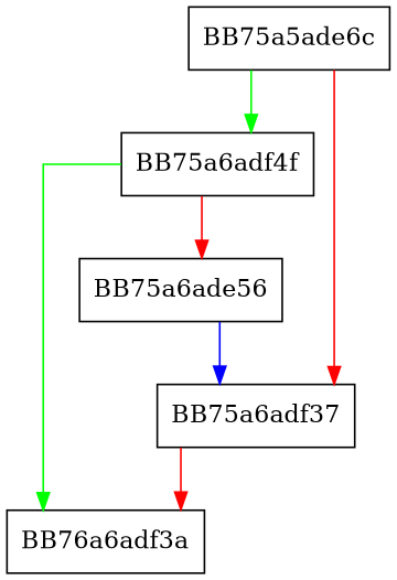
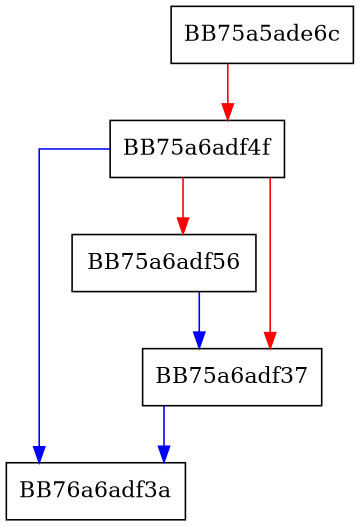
  digraph {
    splines=ortho
    node [shape=box]
    edge [color=green]
    n1 [label=BB75a5ade6c]
    BB75a6adf4f
    BB75a6adf37
    n4 [label=BB76a6adf3a]
-   BB75a6adf56 [label=BB75a6ade56]
-   n1 -> BB75a6adf4f
-   n1 -> BB75a6adf37 [color=red]
-   BB75a6adf4f -> n4
+   BB75a6adf56
+   n1 -> BB75a6adf4f [color=red]
+   BB75a6adf4f -> BB75a6adf37 [color=red]
+   BB75a6adf4f -> n4 [color=blue]
    BB75a6adf4f -> BB75a6adf56 [color=red]
-   BB75a6adf37 -> n4 [color=red]
+   BB75a6adf37 -> n4 [color=blue]
    BB75a6adf56 -> BB75a6adf37 [color=blue]
  }
